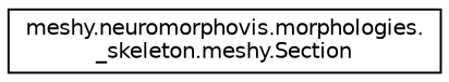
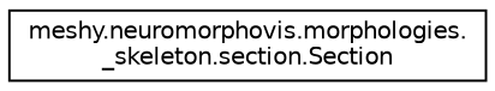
  digraph {
    rankdir=LR
-   n1 [color=black fillcolor=white fontname=Helvetica fontsize=10 height=0.2 label="meshy.neuromorphovis.morphologies.\l_skeleton.meshy.Section" shape=record style=filled width=0.4]
+   n1 [color=black fillcolor=white fontname=Helvetica fontsize=10 height=0.2 label="meshy.neuromorphovis.morphologies.\l_skeleton.section.Section" shape=record style=filled width=0.4]
  }
